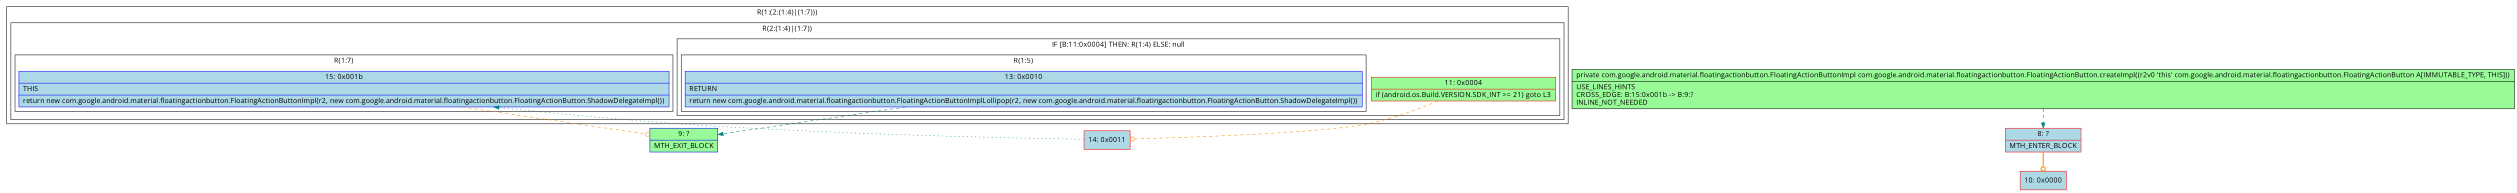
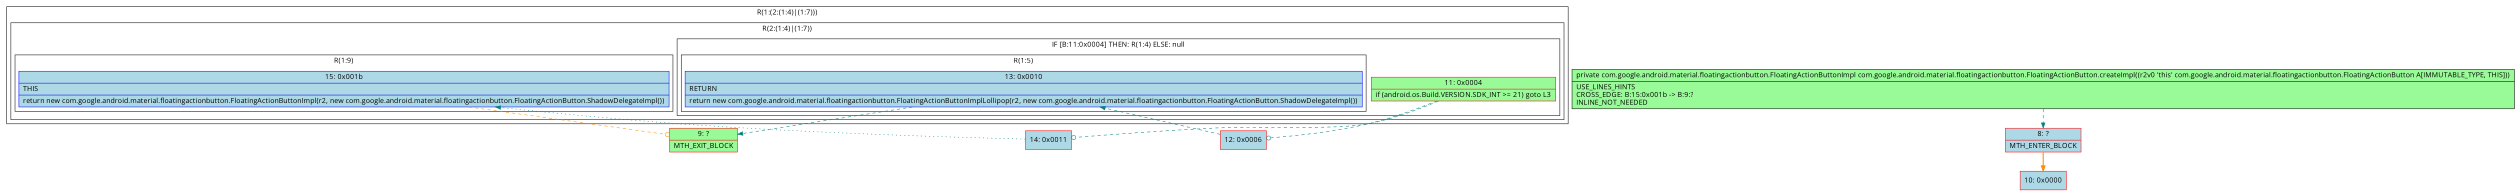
  digraph {
    fontname="Open Sans"
    node [color=red fillcolor=lightblue fontname="Open Sans" shape=record style=filled]
    edge [arrowhead=normal color=teal fontname="Open Sans" style=dashed]
    n1 [color=blue label="{13\:\ 0x0010|RETURN\l|return new com.google.android.material.floatingactionbutton.FloatingActionButtonImplLollipop(r2, new com.google.android.material.floatingactionbutton.FloatingActionButton.ShadowDelegateImpl())\l}"]
    n2 [fillcolor=palegreen label="{11\:\ 0x0004|if (android.os.Build.VERSION.SDK_INT \>= 21) goto L3\l}"]
    n3 [color=blue label="{15\:\ 0x001b|THIS\l|return new com.google.android.material.floatingactionbutton.FloatingActionButtonImpl(r2, new com.google.android.material.floatingactionbutton.FloatingActionButton.ShadowDelegateImpl())\l}"]
-   n4 [color=blue fillcolor=palegreen label="{9\:\ ?|MTH_EXIT_BLOCK\l}"]
+   n4 [fillcolor=palegreen label="{9\:\ ?|MTH_EXIT_BLOCK\l}"]
+   n5 [label="{12\:\ 0x0006}"]
    n6 [label="{14\:\ 0x0011}"]
    n7 [label="{8\:\ ?|MTH_ENTER_BLOCK\l}"]
    n8 [label="{10\:\ 0x0000}"]
    n9 [fillcolor=palegreen label="{private com.google.android.material.floatingactionbutton.FloatingActionButtonImpl com.google.android.material.floatingactionbutton.FloatingActionButton.createImpl((r2v0 'this' com.google.android.material.floatingactionbutton.FloatingActionButton A[IMMUTABLE_TYPE, THIS]))  | USE_LINES_HINTS\lCROSS_EDGE: B:15:0x001b \-\> B:9:?\lINLINE_NOT_NEEDED\l}" color=""]
    subgraph cluster_1 {
      label="R(1:(2:(1:4)|(1:7)))"
      subgraph cluster_2 {
        label="R(2:(1:4)|(1:7))"
        subgraph cluster_3 {
          label="IF [B:11:0x0004] THEN: R(1:4) ELSE: null"
          n2
          subgraph cluster_4 {
            label="R(1:5)"
            n1
          }
        }
        subgraph cluster_5 {
-         label="R(1:7)"
+         label="R(1:9)"
          n3
        }
      }
    }
    n1 -> n4
-   n2 -> n6 [arrowhead=odot color=darkorange]
+   n2 -> n5 [arrowhead=odot]
+   n2 -> n6 [arrowhead=odot]
    n3 -> n4 [arrowhead=odot color=darkorange]
+   n5 -> n1
    n6 -> n3 [style=dotted]
-   n7 -> n8 [arrowhead=odot color=darkorange style=bold]
+   n7 -> n8 [color=darkorange style=bold]
    n9 -> n7
  }
